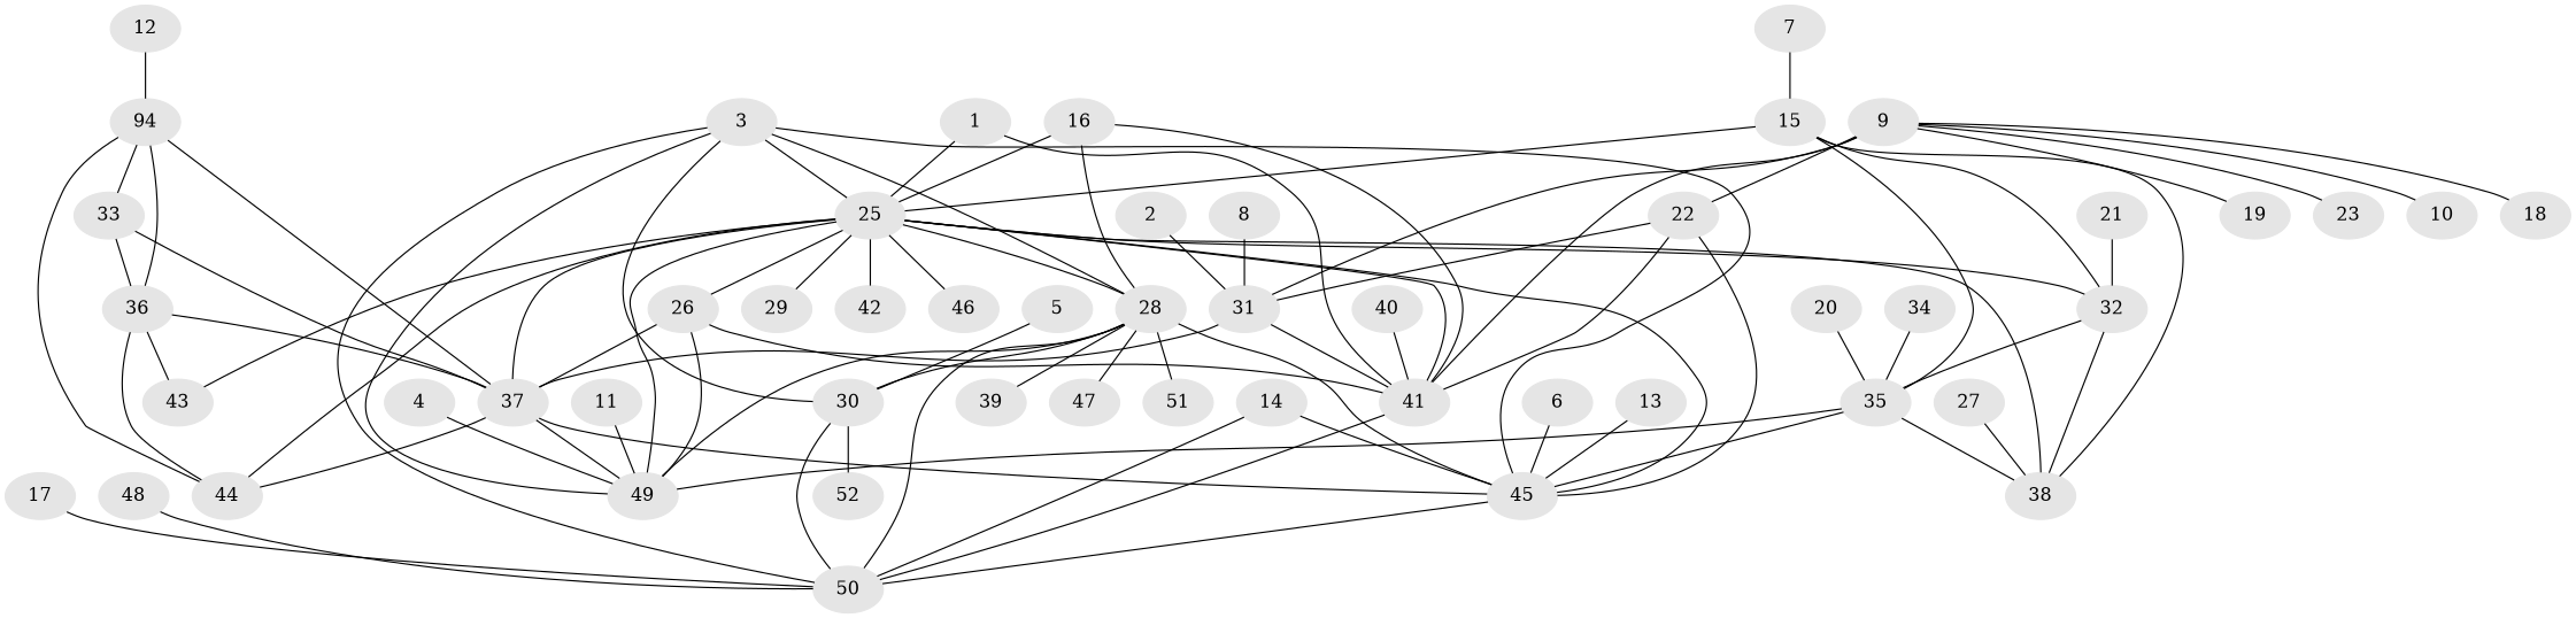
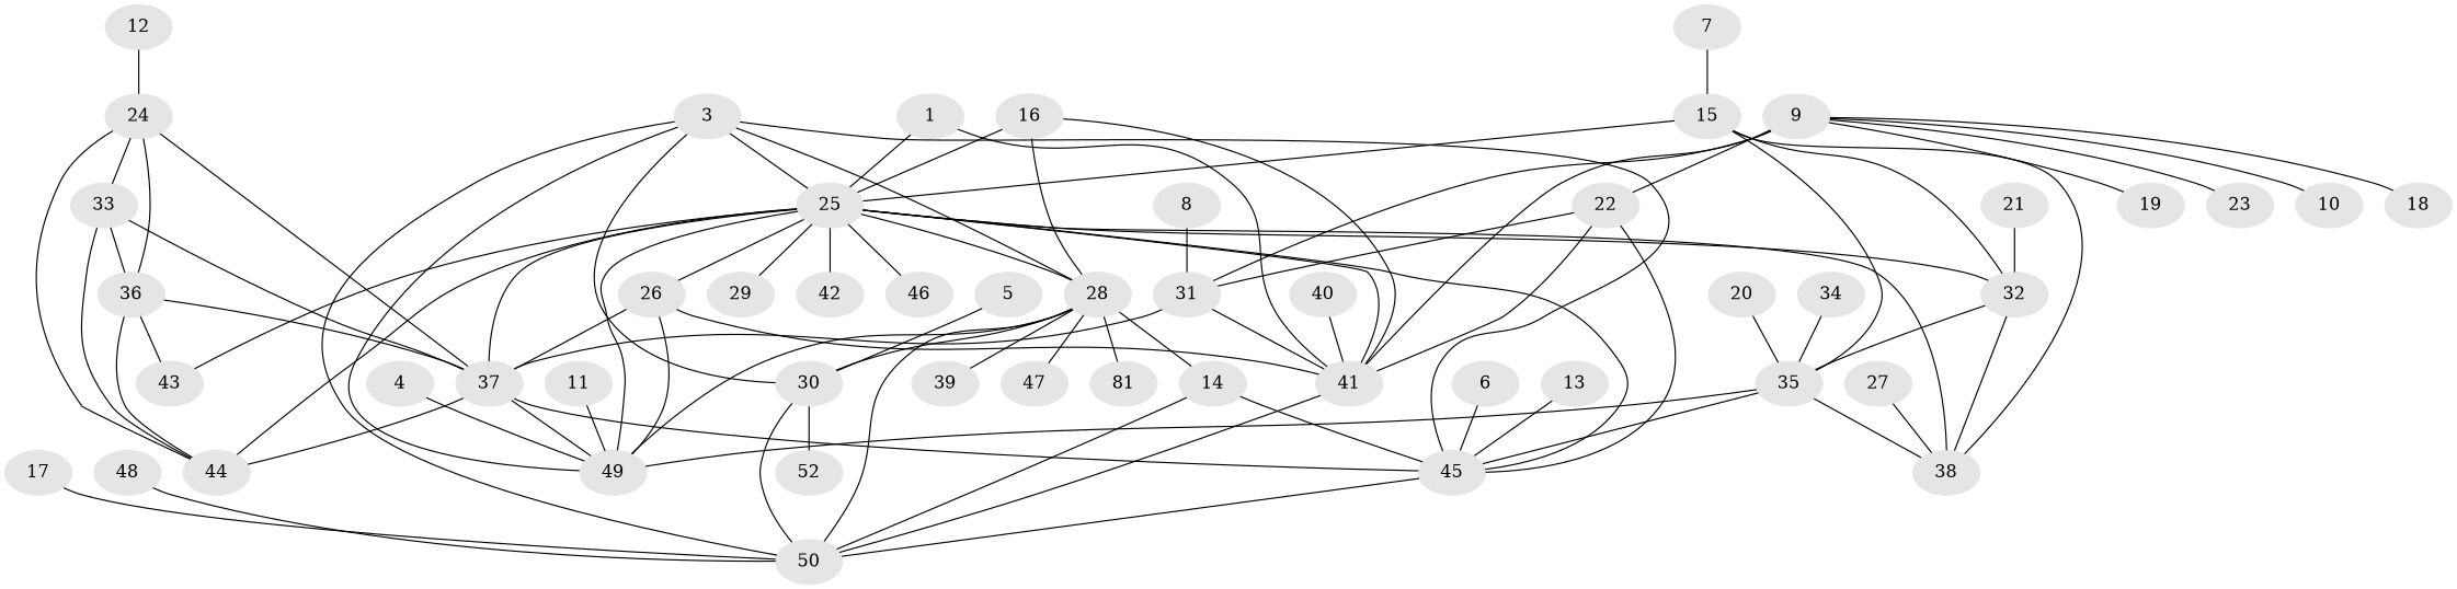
  graph {
    node [color=gray90 style=filled]
    edge [weight=1.0]
    1
    25
    41
    28
    45
    49
    32
    38
    37
    44
    26
    29
    42
    43
    46
    50
-   2
    31
    3
    30
    39
    47
-   51
+   51 [label=81]
    52
    4
    5
    6
    7
    15
    35
    8
    9
    10
    18
    19
    22
    23
    11
    12
-   24 [label=94]
+   24
    33
    36
    13
    14
    16
    17
    20
    21
    27
    34
    40
    48
    1 -- 25
    1 -- 41
    25 -- 41
    25 -- 28
    25 -- 45
    25 -- 49 [weight=2.0]
    25 -- 32
    25 -- 38
    25 -- 37 [weight=2.0]
    25 -- 44
    25 -- 26
    25 -- 29
    25 -- 42
    25 -- 43
    25 -- 46
    41 -- 50
-   28 -- 45
+   28 -- 14
    28 -- 49
    28 -- 50
    28 -- 30
    28 -- 39
    28 -- 47
    28 -- 51
    45 -- 50
    32 -- 38
    32 -- 35
    37 -- 45
    37 -- 49 [weight=2.0]
    37 -- 44
    26 -- 41
    26 -- 49
    26 -- 37 [weight=2.0]
-   2 -- 31
    31 -- 41
    31 -- 37
    3 -- 25
    3 -- 28
    3 -- 45
    3 -- 49
    3 -- 50
    3 -- 30
    30 -- 50
    30 -- 52
    4 -- 49
    5 -- 30
    6 -- 45
    7 -- 15
    15 -- 25
    15 -- 32
    15 -- 38
    15 -- 35
    35 -- 45
    35 -- 49
    35 -- 38
    8 -- 31
    9 -- 41 [weight=2.0]
    9 -- 31 [weight=2.0]
    9 -- 10
    9 -- 18
    9 -- 19
    9 -- 22 [weight=2.0]
    9 -- 23
    22 -- 41
    22 -- 45
    22 -- 31
    11 -- 49
    12 -- 24
    24 -- 37
    24 -- 44
    24 -- 33
    24 -- 36
    33 -- 37
+   33 -- 44
    33 -- 36
    36 -- 37
    36 -- 44
    36 -- 43
    13 -- 45
    14 -- 45
    14 -- 50
    16 -- 25
    16 -- 41
    16 -- 28
    17 -- 50
    20 -- 35
    21 -- 32
    27 -- 38
    34 -- 35
    40 -- 41
    48 -- 50
  }
